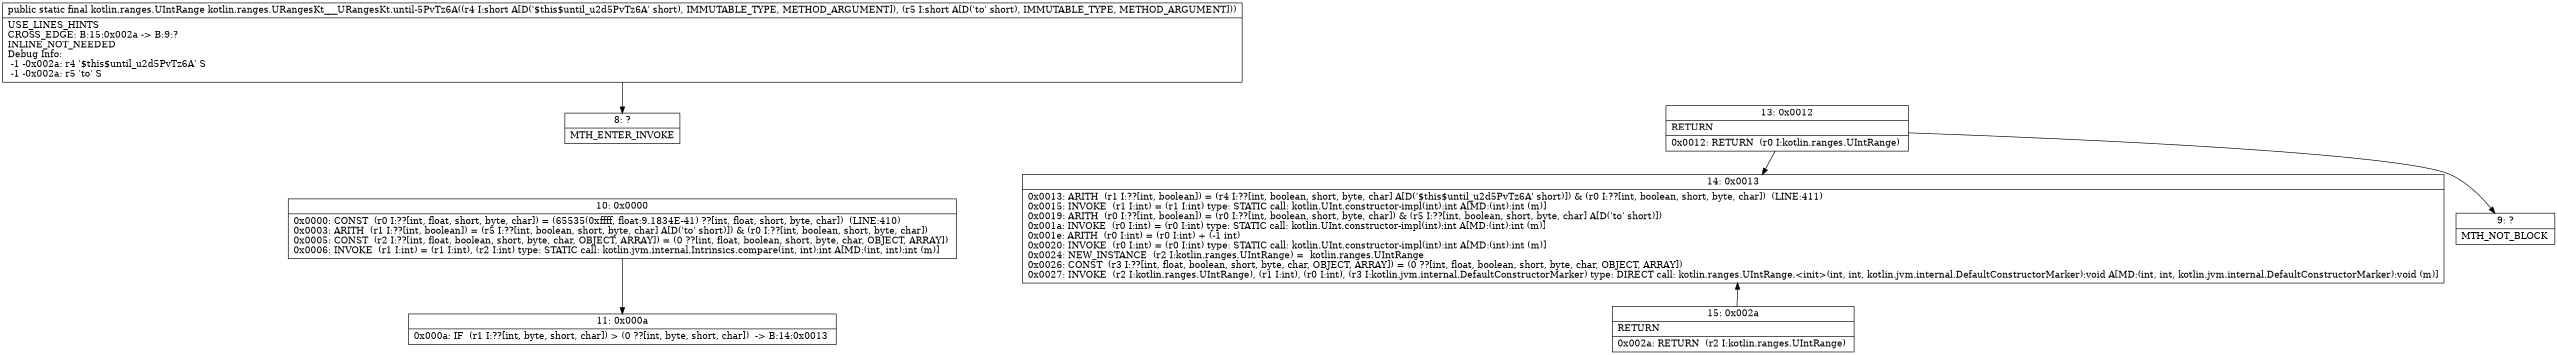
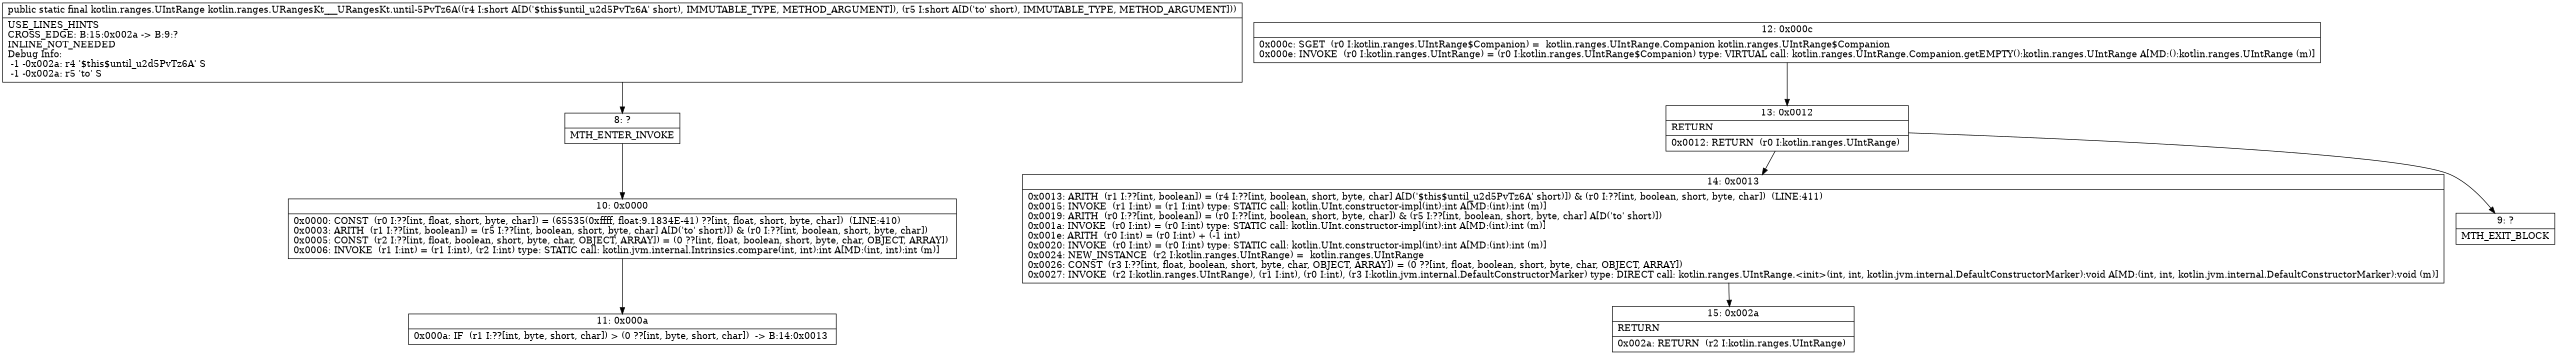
  digraph {
    node [shape=record]
    n1 [label="{8\:\ ?|MTH_ENTER_INVOKE\l}"]
    n2 [label="{10\:\ 0x0000|0x0000: CONST  (r0 I:??[int, float, short, byte, char]) = (65535(0xffff, float:9.1834E\-41) ??[int, float, short, byte, char])  (LINE:410)\l0x0003: ARITH  (r1 I:??[int, boolean]) = (r5 I:??[int, boolean, short, byte, char] A[D('to' short)]) & (r0 I:??[int, boolean, short, byte, char]) \l0x0005: CONST  (r2 I:??[int, float, boolean, short, byte, char, OBJECT, ARRAY]) = (0 ??[int, float, boolean, short, byte, char, OBJECT, ARRAY]) \l0x0006: INVOKE  (r1 I:int) = (r1 I:int), (r2 I:int) type: STATIC call: kotlin.jvm.internal.Intrinsics.compare(int, int):int A[MD:(int, int):int (m)]\l}"]
    n3 [label="{11\:\ 0x000a|0x000a: IF  (r1 I:??[int, byte, short, char]) \> (0 ??[int, byte, short, char])  \-\> B:14:0x0013 \l}"]
+   n4 [label="{12\:\ 0x000c|0x000c: SGET  (r0 I:kotlin.ranges.UIntRange$Companion) =  kotlin.ranges.UIntRange.Companion kotlin.ranges.UIntRange$Companion \l0x000e: INVOKE  (r0 I:kotlin.ranges.UIntRange) = (r0 I:kotlin.ranges.UIntRange$Companion) type: VIRTUAL call: kotlin.ranges.UIntRange.Companion.getEMPTY():kotlin.ranges.UIntRange A[MD:():kotlin.ranges.UIntRange (m)]\l}"]
    n5 [label="{13\:\ 0x0012|RETURN\l|0x0012: RETURN  (r0 I:kotlin.ranges.UIntRange) \l}"]
    n6 [label="{14\:\ 0x0013|0x0013: ARITH  (r1 I:??[int, boolean]) = (r4 I:??[int, boolean, short, byte, char] A[D('$this$until_u2d5PvTz6A' short)]) & (r0 I:??[int, boolean, short, byte, char])  (LINE:411)\l0x0015: INVOKE  (r1 I:int) = (r1 I:int) type: STATIC call: kotlin.UInt.constructor\-impl(int):int A[MD:(int):int (m)]\l0x0019: ARITH  (r0 I:??[int, boolean]) = (r0 I:??[int, boolean, short, byte, char]) & (r5 I:??[int, boolean, short, byte, char] A[D('to' short)]) \l0x001a: INVOKE  (r0 I:int) = (r0 I:int) type: STATIC call: kotlin.UInt.constructor\-impl(int):int A[MD:(int):int (m)]\l0x001e: ARITH  (r0 I:int) = (r0 I:int) + (\-1 int) \l0x0020: INVOKE  (r0 I:int) = (r0 I:int) type: STATIC call: kotlin.UInt.constructor\-impl(int):int A[MD:(int):int (m)]\l0x0024: NEW_INSTANCE  (r2 I:kotlin.ranges.UIntRange) =  kotlin.ranges.UIntRange \l0x0026: CONST  (r3 I:??[int, float, boolean, short, byte, char, OBJECT, ARRAY]) = (0 ??[int, float, boolean, short, byte, char, OBJECT, ARRAY]) \l0x0027: INVOKE  (r2 I:kotlin.ranges.UIntRange), (r1 I:int), (r0 I:int), (r3 I:kotlin.jvm.internal.DefaultConstructorMarker) type: DIRECT call: kotlin.ranges.UIntRange.\<init\>(int, int, kotlin.jvm.internal.DefaultConstructorMarker):void A[MD:(int, int, kotlin.jvm.internal.DefaultConstructorMarker):void (m)]\l}"]
    n7 [label="{15\:\ 0x002a|RETURN\l|0x002a: RETURN  (r2 I:kotlin.ranges.UIntRange) \l}"]
-   n8 [label="{9\:\ ?|MTH_NOT_BLOCK\l}"]
+   n8 [label="{9\:\ ?|MTH_EXIT_BLOCK\l}"]
    n9 [label="{public static final kotlin.ranges.UIntRange kotlin.ranges.URangesKt___URangesKt.until\-5PvTz6A((r4 I:short A[D('$this$until_u2d5PvTz6A' short), IMMUTABLE_TYPE, METHOD_ARGUMENT]), (r5 I:short A[D('to' short), IMMUTABLE_TYPE, METHOD_ARGUMENT]))  | USE_LINES_HINTS\lCROSS_EDGE: B:15:0x002a \-\> B:9:?\lINLINE_NOT_NEEDED\lDebug Info:\l  \-1 \-0x002a: r4 '$this$until_u2d5PvTz6A' S\l  \-1 \-0x002a: r5 'to' S\l}"]
+   n1 -> n2
    n2 -> n3
+   n4 -> n5
    n5 -> n6
    n5 -> n8
-   n7 -> n6
+   n6 -> n7
    n9 -> n1
  }
